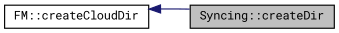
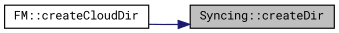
  digraph {
    rankdir=RL
    fontname="Roboto Mono"
    node [color=black fontname="Roboto Mono" fontsize=10 shape=record style=filled]
    n1 [fillcolor=grey75 fontcolor=black height=0.2 label="Syncing::createDir" width=0.4]
    n2 [fillcolor=white height=0.2 label="FM::createCloudDir" width=0.4]
-   n2 -> n1 [color=midnightblue dir=back fontname="Roboto Mono" fontsize=10 labelfontname=Helvetica labelfontsize=10 style=solid]
+   n1 -> n2 [color=midnightblue dir=back fontname="Roboto Mono" fontsize=10 labelfontname=Helvetica labelfontsize=10 style=solid]
  }
